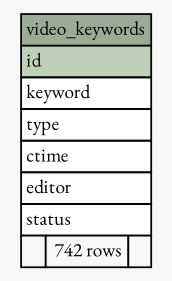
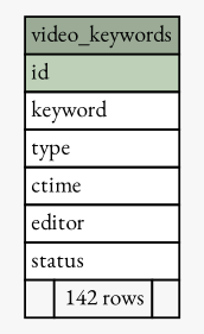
  digraph {
    bgcolor="#f7f7f7"
    fontname="EB Garamond"
    fontsize=11
    nodesep=0.18
    rankdir=RL
    ranksep=0.46
-   n1 [fontname="EB Garamond" fontsize=11 label=<     <TABLE BORDER="0" CELLBORDER="1" CELLSPACING="0" BGCOLOR="#ffffff">       <TR><TD COLSPAN="3" BGCOLOR="#9bab96" ALIGN="CENTER">video_keywords</TD></TR>       <TR><TD PORT="id" COLSPAN="3" BGCOLOR="#bed1b8" ALIGN="LEFT">id</TD></TR>       <TR><TD PORT="keyword" COLSPAN="3" ALIGN="LEFT">keyword</TD></TR>       <TR><TD PORT="type" COLSPAN="3" ALIGN="LEFT">type</TD></TR>       <TR><TD PORT="ctime" COLSPAN="3" ALIGN="LEFT">ctime</TD></TR>       <TR><TD PORT="editor" COLSPAN="3" ALIGN="LEFT">editor</TD></TR>       <TR><TD PORT="status" COLSPAN="3" ALIGN="LEFT">status</TD></TR>       <TR><TD ALIGN="LEFT" BGCOLOR="#f7f7f7">  </TD><TD ALIGN="RIGHT" BGCOLOR="#f7f7f7">742 rows</TD><TD ALIGN="RIGHT" BGCOLOR="#f7f7f7">  </TD></TR>     </TABLE>> shape=plaintext]
+   n1 [fontname="EB Garamond" fontsize=11 label=<     <TABLE BORDER="0" CELLBORDER="1" CELLSPACING="0" BGCOLOR="#ffffff">       <TR><TD COLSPAN="3" BGCOLOR="#9bab96" ALIGN="CENTER">video_keywords</TD></TR>       <TR><TD PORT="id" COLSPAN="3" BGCOLOR="#bed1b8" ALIGN="LEFT">id</TD></TR>       <TR><TD PORT="keyword" COLSPAN="3" ALIGN="LEFT">keyword</TD></TR>       <TR><TD PORT="type" COLSPAN="3" ALIGN="LEFT">type</TD></TR>       <TR><TD PORT="ctime" COLSPAN="3" ALIGN="LEFT">ctime</TD></TR>       <TR><TD PORT="editor" COLSPAN="3" ALIGN="LEFT">editor</TD></TR>       <TR><TD PORT="status" COLSPAN="3" ALIGN="LEFT">status</TD></TR>       <TR><TD ALIGN="LEFT" BGCOLOR="#f7f7f7">  </TD><TD ALIGN="RIGHT" BGCOLOR="#f7f7f7">142 rows</TD><TD ALIGN="RIGHT" BGCOLOR="#f7f7f7">  </TD></TR>     </TABLE>> shape=plaintext]
  }
